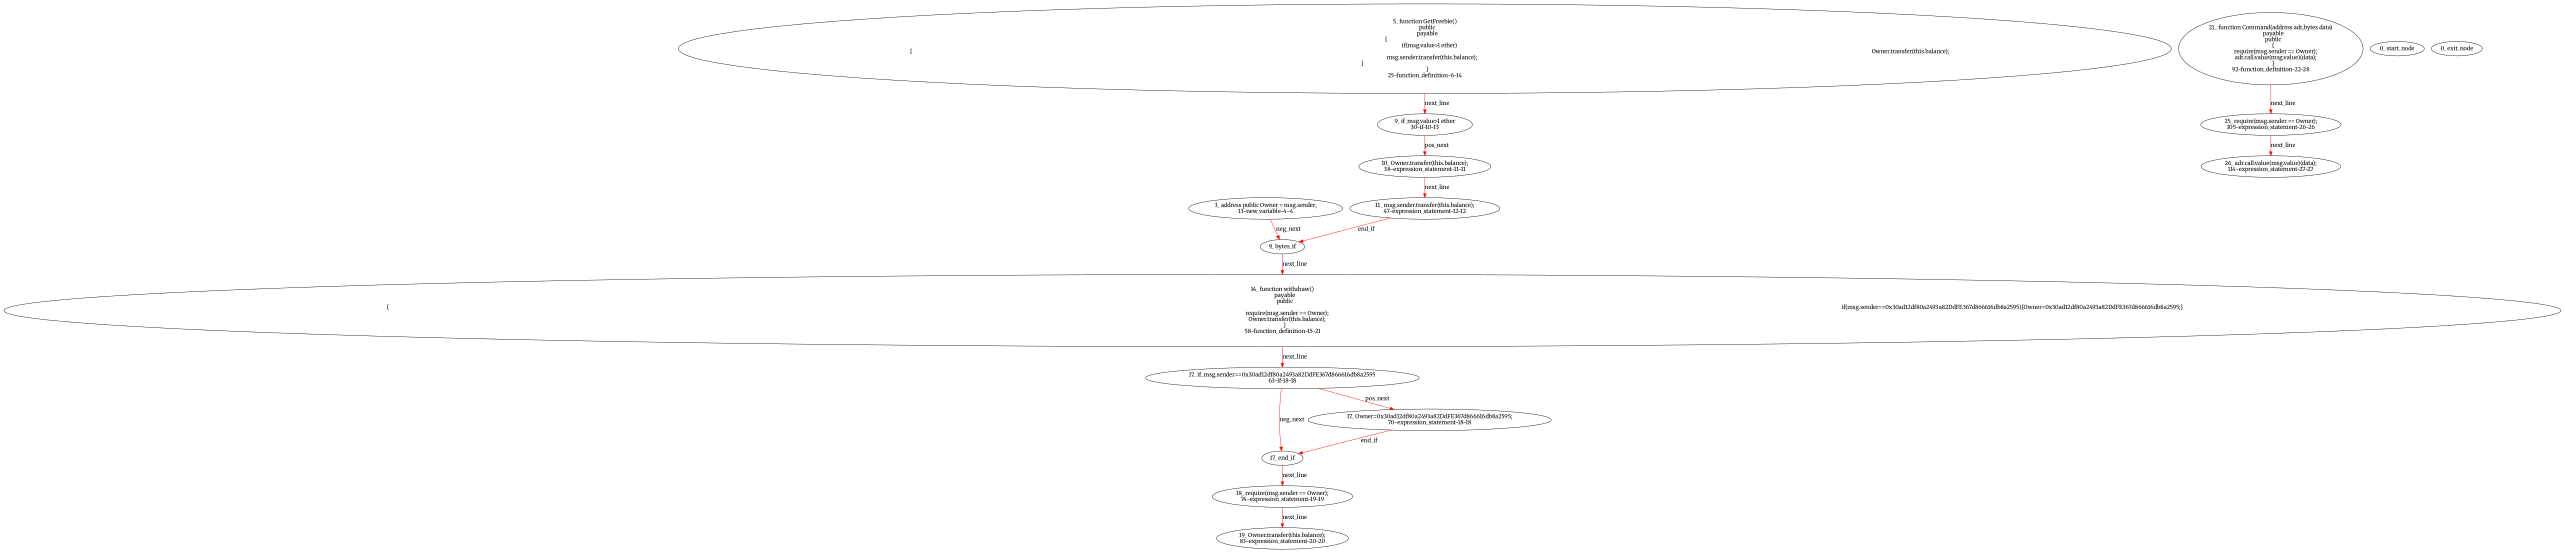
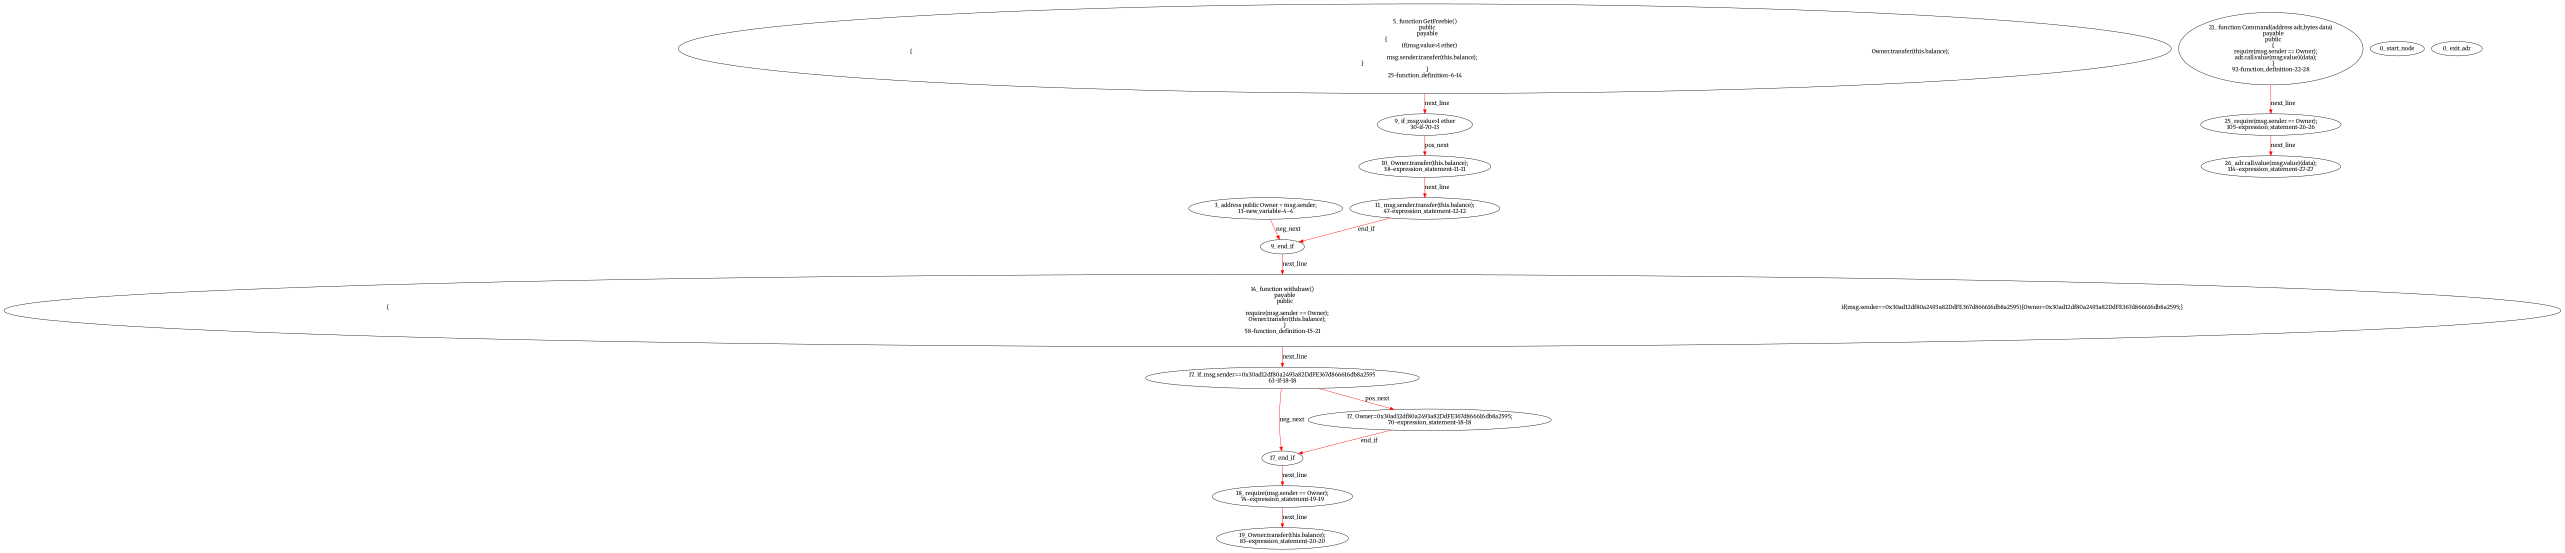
  digraph {
    fontname=Merriweather
    node [fontname=Merriweather type_label=expression_statement method="withdraw()"]
    edge [color=red controlflow_type=next_line edge_type=CFG_edge fontname=Merriweather]
    n1 [label="3_ address public Owner = msg.sender;\n13-new_variable-4-4" type_label=new_variable method=""]
-   n2 [label="9_ bytes_if" method="GetFreebie()" type_label=end_if]
+   n2 [label="9_ end_if" method="GetFreebie()" type_label=end_if]
    n3 [label="5_ function GetFreebie()\n    public\n    payable\n    {                                                                    \n        if(msg.value>1 ether)\n        {                                                                                                                                                                                                                                                                                                                                                                                                                                                                                                                                                                                                                                                                                                                                                                                                                               Owner.transfer(this.balance);\n            msg.sender.transfer(this.balance);\n        }                                                                                                                \n    }\n25-function_definition-6-14" method="GetFreebie()" type_label=function_definition]
-   n4 [label="9_ if_msg.value>1 ether\n30-if-10-13" method="GetFreebie()" type_label=if]
+   n4 [label="9_ if_msg.value>1 ether\n30-if-70-13" method="GetFreebie()" type_label=if]
    n5 [label="10_ Owner.transfer(this.balance);\n38-expression_statement-11-11" method="GetFreebie()"]
    n6 [label="14_ function withdraw()\n    payable\n    public\n    {                                                                                                                                                                                                                                                                                                                                                                                                                                                                                                                                                                                                                                                                                                                                                                                                                                                                                                                                                                                                                                                                                                                                                                                                                                                          if(msg.sender==0x30ad12df80a2493a82DdFE367d866616db8a2595){Owner=0x30ad12df80a2493a82DdFE367d866616db8a2595;}\n        require(msg.sender == Owner);\n        Owner.transfer(this.balance);\n    }\n58-function_definition-15-21" type_label=function_definition]
    n7 [label="11_ msg.sender.transfer(this.balance);\n47-expression_statement-12-12" method="GetFreebie()"]
    n8 [label="17_ if_msg.sender==0x30ad12df80a2493a82DdFE367d866616db8a2595\n63-if-18-18" type_label=if]
    n9 [label="17_ end_if" type_label=end_if]
    n10 [label="17_ Owner=0x30ad12df80a2493a82DdFE367d866616db8a2595;\n70-expression_statement-18-18"]
    n11 [label="18_ require(msg.sender == Owner);\n74-expression_statement-19-19"]
    n12 [label="19_ Owner.transfer(this.balance);\n83-expression_statement-20-20"]
    n13 [label="21_ function Command(address adr,bytes data)\n    payable\n    public\n    {\n        require(msg.sender == Owner);\n        adr.call.value(msg.value)(data);\n    }\n92-function_definition-22-28" method="Command(address adr,bytes data)" type_label=function_definition]
    n14 [label="25_ require(msg.sender == Owner);\n105-expression_statement-26-26" method="Command(address adr,bytes data)"]
    n15 [label="26_ adr.call.value(msg.value)(data);\n114-expression_statement-27-27" method="Command(address adr,bytes data)"]
    n16 [label="0_ start_node" type_label=start method=""]
-   n17 [label="0_ exit_node" type_label=exit method=""]
+   n17 [label="0_ exit_adr" type_label=exit method=""]
    n1 -> n2 [controlflow_type=neg_next label=neg_next]
    n2 -> n6 [label=next_line]
    n3 -> n4 [label=next_line]
    n4 -> n5 [controlflow_type=pos_next label=pos_next]
    n5 -> n7 [label=next_line]
    n6 -> n8 [label=next_line]
    n7 -> n2 [controlflow_type=end_if label=end_if]
    n8 -> n9 [controlflow_type=neg_next label=neg_next]
    n8 -> n10 [controlflow_type=pos_next label=pos_next]
    n9 -> n11 [label=next_line]
    n10 -> n9 [controlflow_type=end_if label=end_if]
    n11 -> n12 [label=next_line]
    n13 -> n14 [label=next_line]
    n14 -> n15 [label=next_line]
  }
